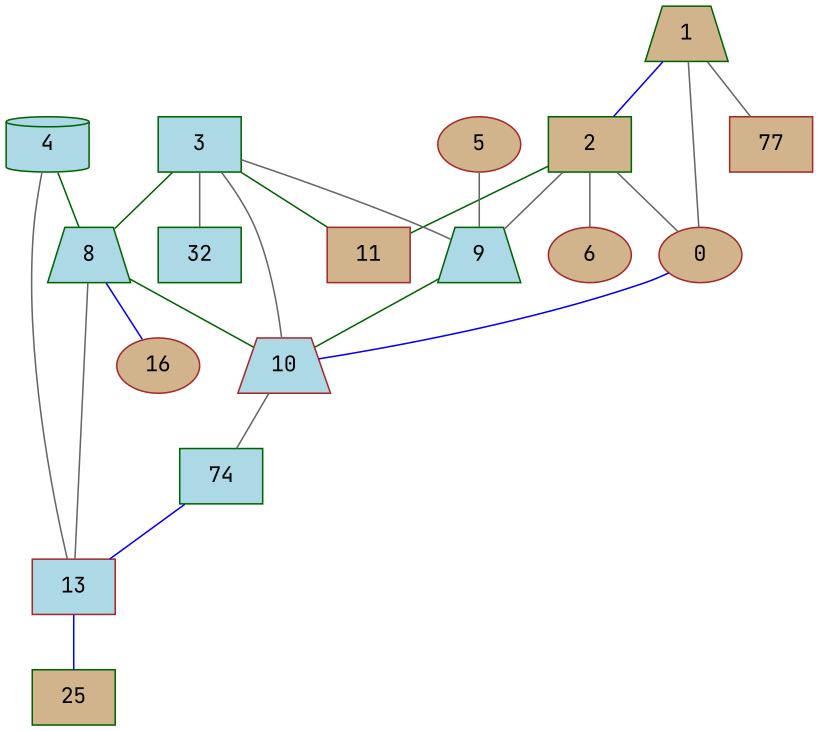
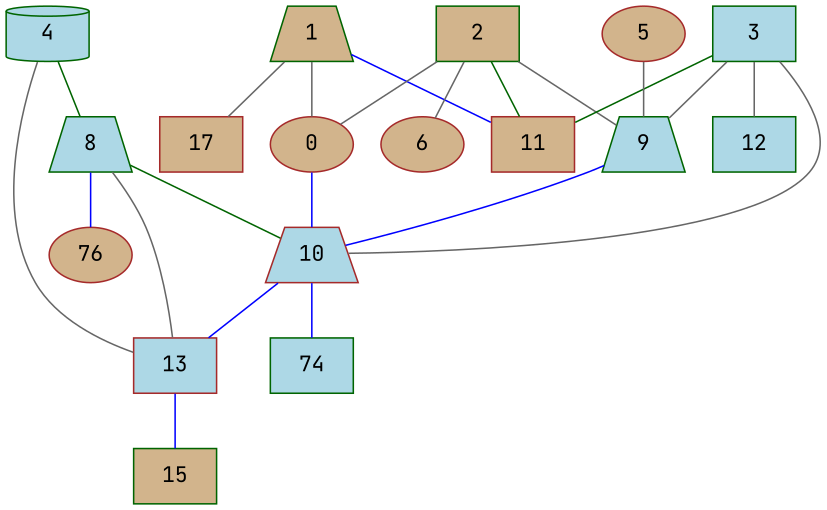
  graph {
    fontname="JetBrains Mono"
    node [color=darkgreen fillcolor=tan fontname="JetBrains Mono" shape=box style=filled]
    edge [color=gray40 fontname="JetBrains Mono" weight=1.0]
    1 [shape=trapezium]
    n2 [color=brown label=0 shape=ellipse]
    11 [color=brown]
-   17 [color=brown label=77]
+   17 [color=brown]
    10 [color=brown fillcolor=lightblue shape=trapezium]
    2
    6 [color=brown shape=ellipse]
    9 [fillcolor=lightblue shape=trapezium]
    3 [fillcolor=lightblue]
    8 [fillcolor=lightblue shape=trapezium]
-   12 [fillcolor=lightblue label=32]
+   12 [fillcolor=lightblue]
    13 [color=brown fillcolor=lightblue]
-   16 [color=brown shape=ellipse]
+   16 [color=brown shape=ellipse label=76]
    n14 [fillcolor=lightblue label=74]
-   15 [label=25]
+   15
    4 [fillcolor=lightblue shape=cylinder]
    5 [color=brown shape=ellipse]
    1 -- n2
-   1 -- 2 [color=blue]
+   1 -- 11 [color=blue]
    1 -- 17
    n2 -- 10 [color=blue]
-   n14 -- 13 [color=blue]
-   10 -- n14
+   10 -- 13 [color=blue]
+   10 -- n14 [color=blue]
    2 -- n2
    2 -- 11 [color=darkgreen]
    2 -- 6
    2 -- 9
-   9 -- 10 [color=darkgreen]
+   9 -- 10 [color=blue]
    3 -- 11 [color=darkgreen]
    3 -- 10
    3 -- 9
-   3 -- 8 [color=darkgreen weight=2.0]
    3 -- 12 [weight=2.0]
    8 -- 10 [color=darkgreen]
    8 -- 13
    8 -- 16 [color=blue]
    13 -- 15 [color=blue]
    4 -- 8 [color=darkgreen]
    4 -- 13
    5 -- 9
  }
